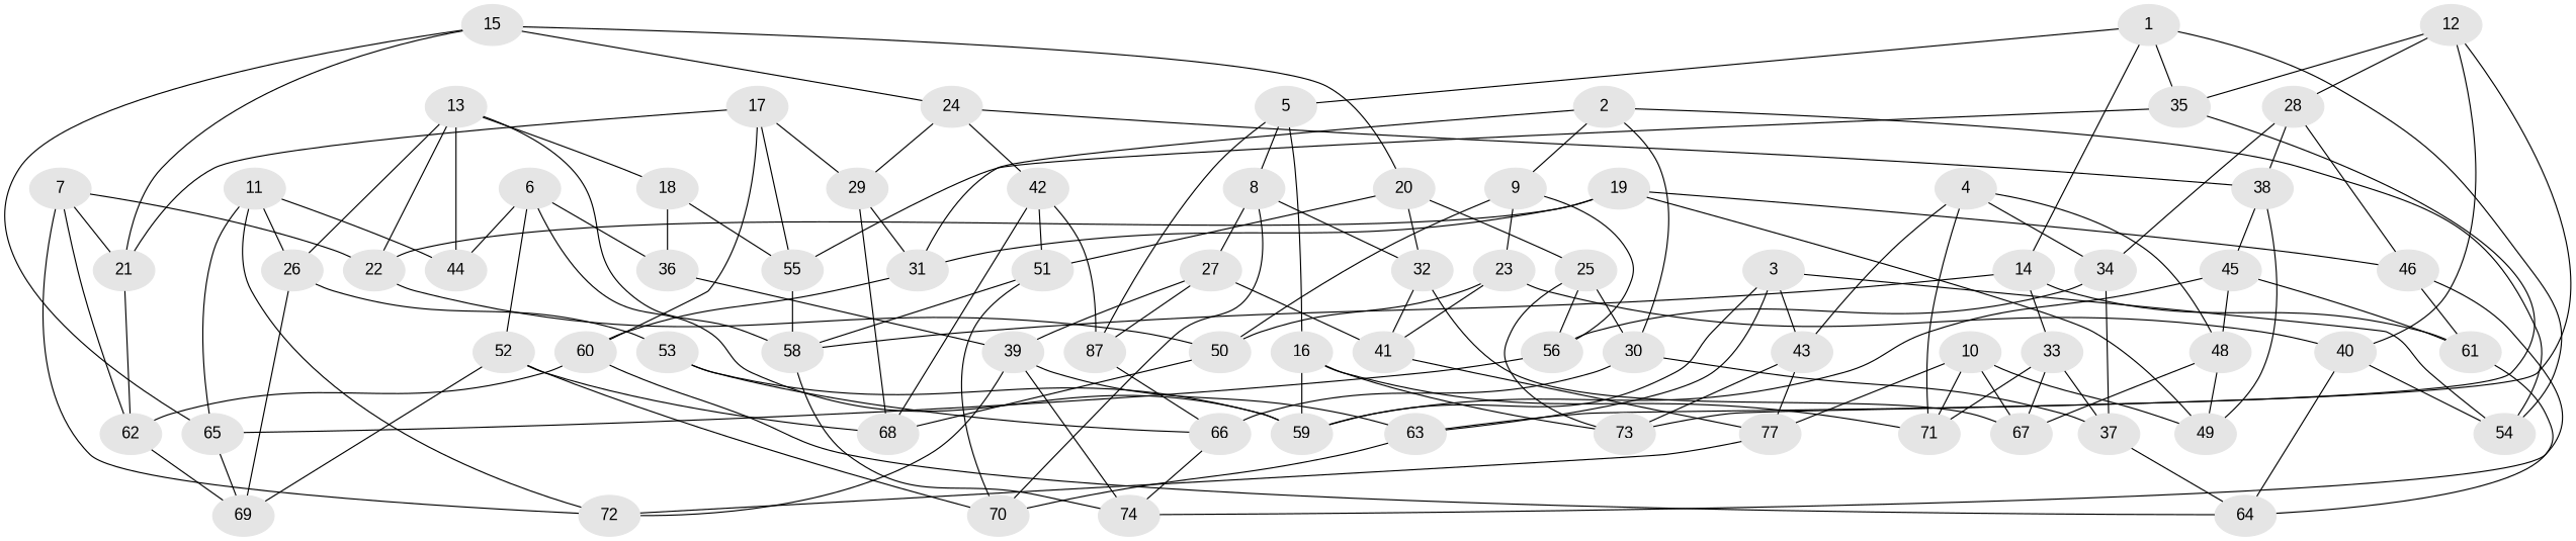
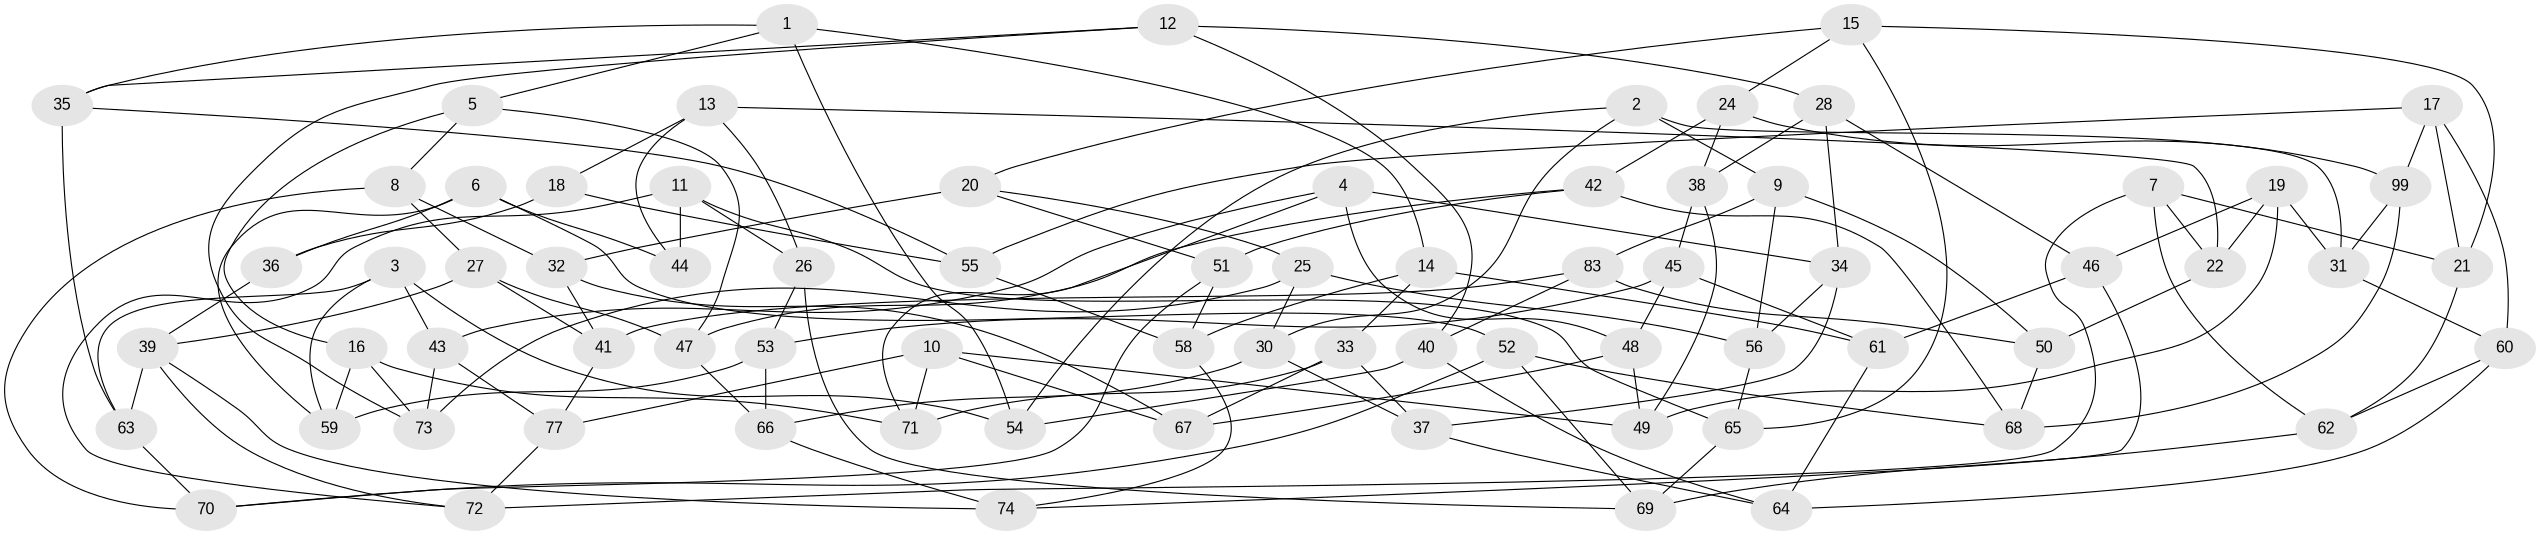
  graph {
    fontname="Liberation Sans"
    node [color=gray90 fontname="Liberation Sans" style=filled]
    edge [fontname="Liberation Sans"]
    1
    5
    14
    35
    54
    8
    16
-   47 [label=87]
+   47
    58
    33
    61
    63
    55
    2
    9
    30
    31
-   23
+   23 [label=83]
    50
    56
    37
    66
    60
    3
    43
    59
    n27 [label=77]
    73
    70
    4
    34
    48
    71
    49
    67
    27
    32
    6
    36
    44
    52
    39
    69
    68
    7
    21
    22
    62
    72
    41
    40
    65
    10
    11
    26
    53
    12
    28
    46
    38
    64
    13
    18
    74
    15
    20
    24
    25
    51
-   29
+   29 [label=99]
    42
    17
    19
    45
    1 -- 5
    1 -- 14
    1 -- 35
    1 -- 54
    5 -- 8
    5 -- 16
    5 -- 47
    14 -- 58
    14 -- 33
    14 -- 61
    35 -- 63
    35 -- 55
    8 -- 70
    8 -- 27
    8 -- 32
    16 -- 59
    16 -- 73
    16 -- 71
    47 -- 66
    58 -- 74
    33 -- 37
    33 -- 71
    33 -- 67
    61 -- 64
    63 -- 70
    55 -- 58
    2 -- 54
    2 -- 9
    2 -- 30
    2 -- 31
    9 -- 23
    9 -- 50
    9 -- 56
    30 -- 37
    30 -- 66
    31 -- 60
    23 -- 50
    23 -- 41
    23 -- 40
    50 -- 68
    56 -- 65
    37 -- 64
    66 -- 74
    60 -- 62
    60 -- 64
    3 -- 54
    3 -- 63
    3 -- 43
    3 -- 59
    43 -- n27
    43 -- 73
    n27 -- 72
    4 -- 43
    4 -- 34
    4 -- 48
    4 -- 71
    34 -- 56
    34 -- 37
    48 -- 49
    48 -- 67
    27 -- 47
    27 -- 39
    27 -- 41
    32 -- 67
    32 -- 41
    6 -- 59
    6 -- 36
    6 -- 44
    6 -- 52
    36 -- 39
    52 -- 70
    52 -- 69
    52 -- 68
    39 -- 63
    39 -- 72
    39 -- 74
    7 -- 21
    7 -- 22
    7 -- 62
    7 -- 72
    21 -- 62
    22 -- 50
    62 -- 69
    41 -- n27
    40 -- 54
    40 -- 64
    65 -- 69
    10 -- n27
    10 -- 71
    10 -- 49
    10 -- 67
    11 -- 44
    11 -- 72
    11 -- 65
    11 -- 26
    26 -- 69
    26 -- 53
    53 -- 66
    53 -- 59
    12 -- 35
    12 -- 73
    12 -- 40
    12 -- 28
    28 -- 34
    28 -- 46
    28 -- 38
    46 -- 61
    46 -- 74
    38 -- 49
    38 -- 45
-   13 -- 58
    13 -- 44
    13 -- 22
    13 -- 26
    13 -- 18
    18 -- 55
    18 -- 36
    15 -- 21
    15 -- 65
    15 -- 20
    15 -- 24
    20 -- 32
    20 -- 25
    20 -- 51
    24 -- 38
    24 -- 29
    24 -- 42
    25 -- 30
    25 -- 56
    25 -- 73
    51 -- 58
    51 -- 70
    29 -- 31
    29 -- 68
    42 -- 47
    42 -- 68
    42 -- 51
    17 -- 55
    17 -- 60
    17 -- 21
    17 -- 29
    19 -- 31
    19 -- 49
    19 -- 22
    19 -- 46
    45 -- 61
    45 -- 48
-   45 -- 59
+   45 -- 53
  }
